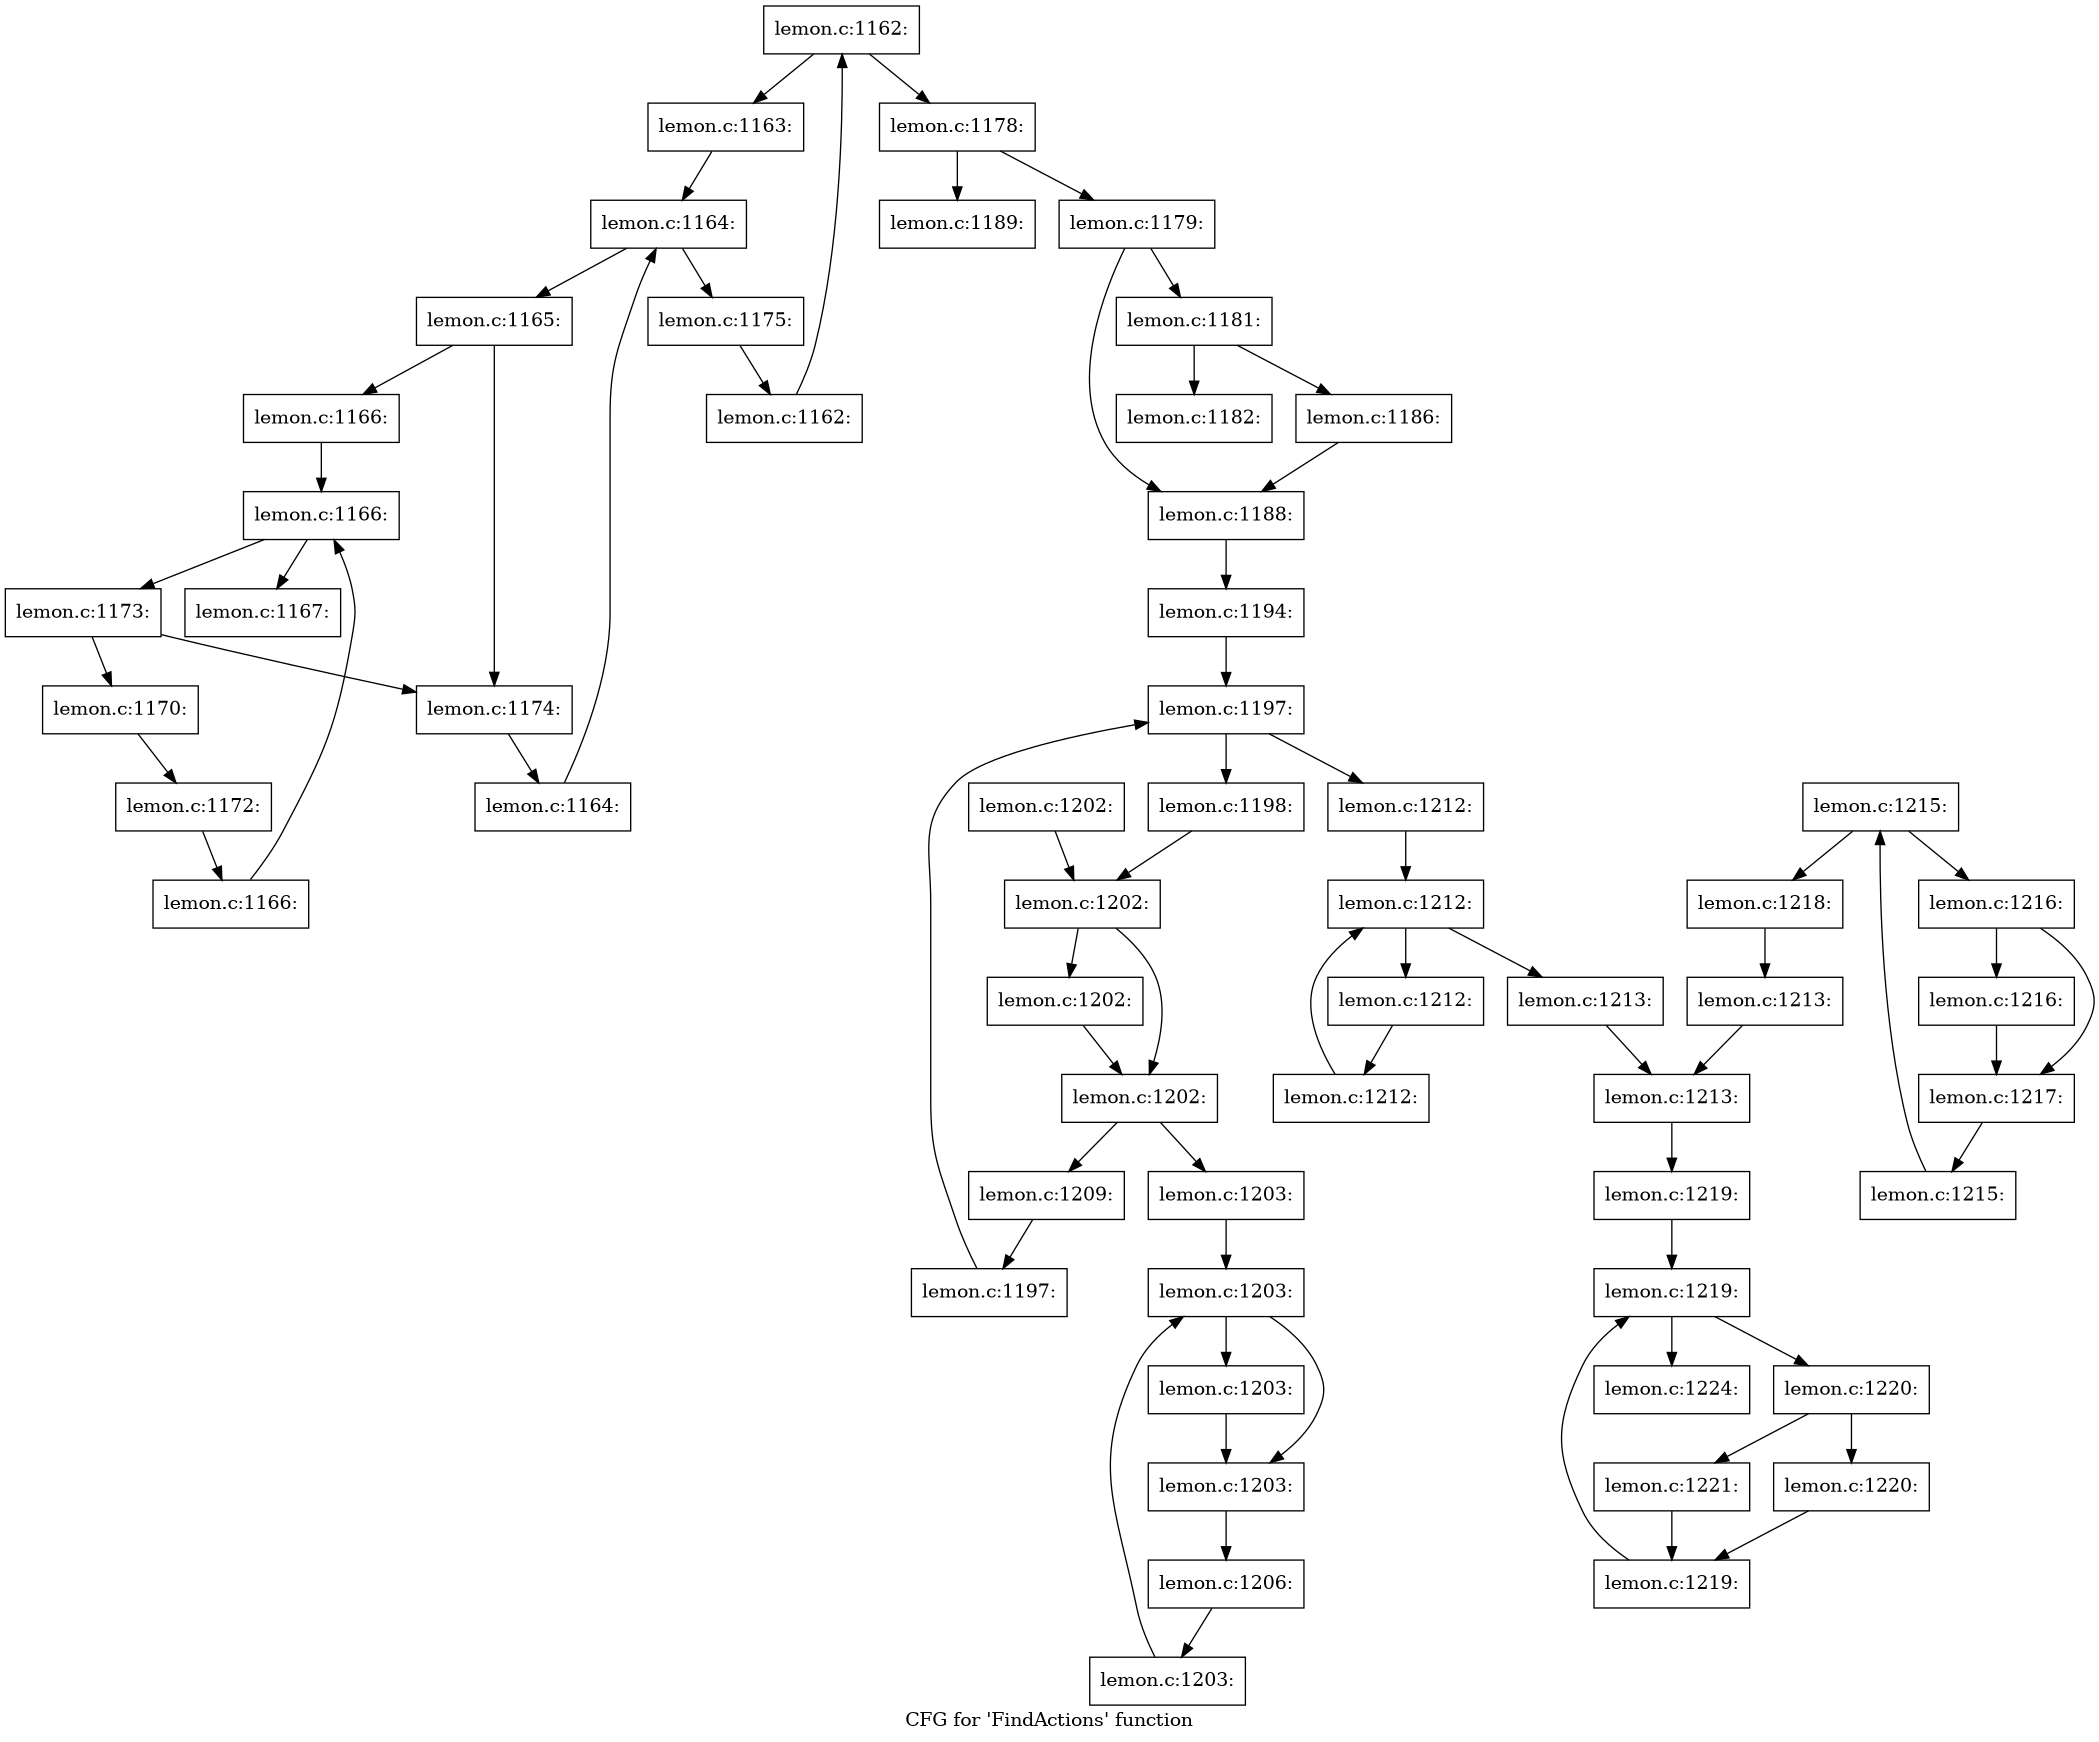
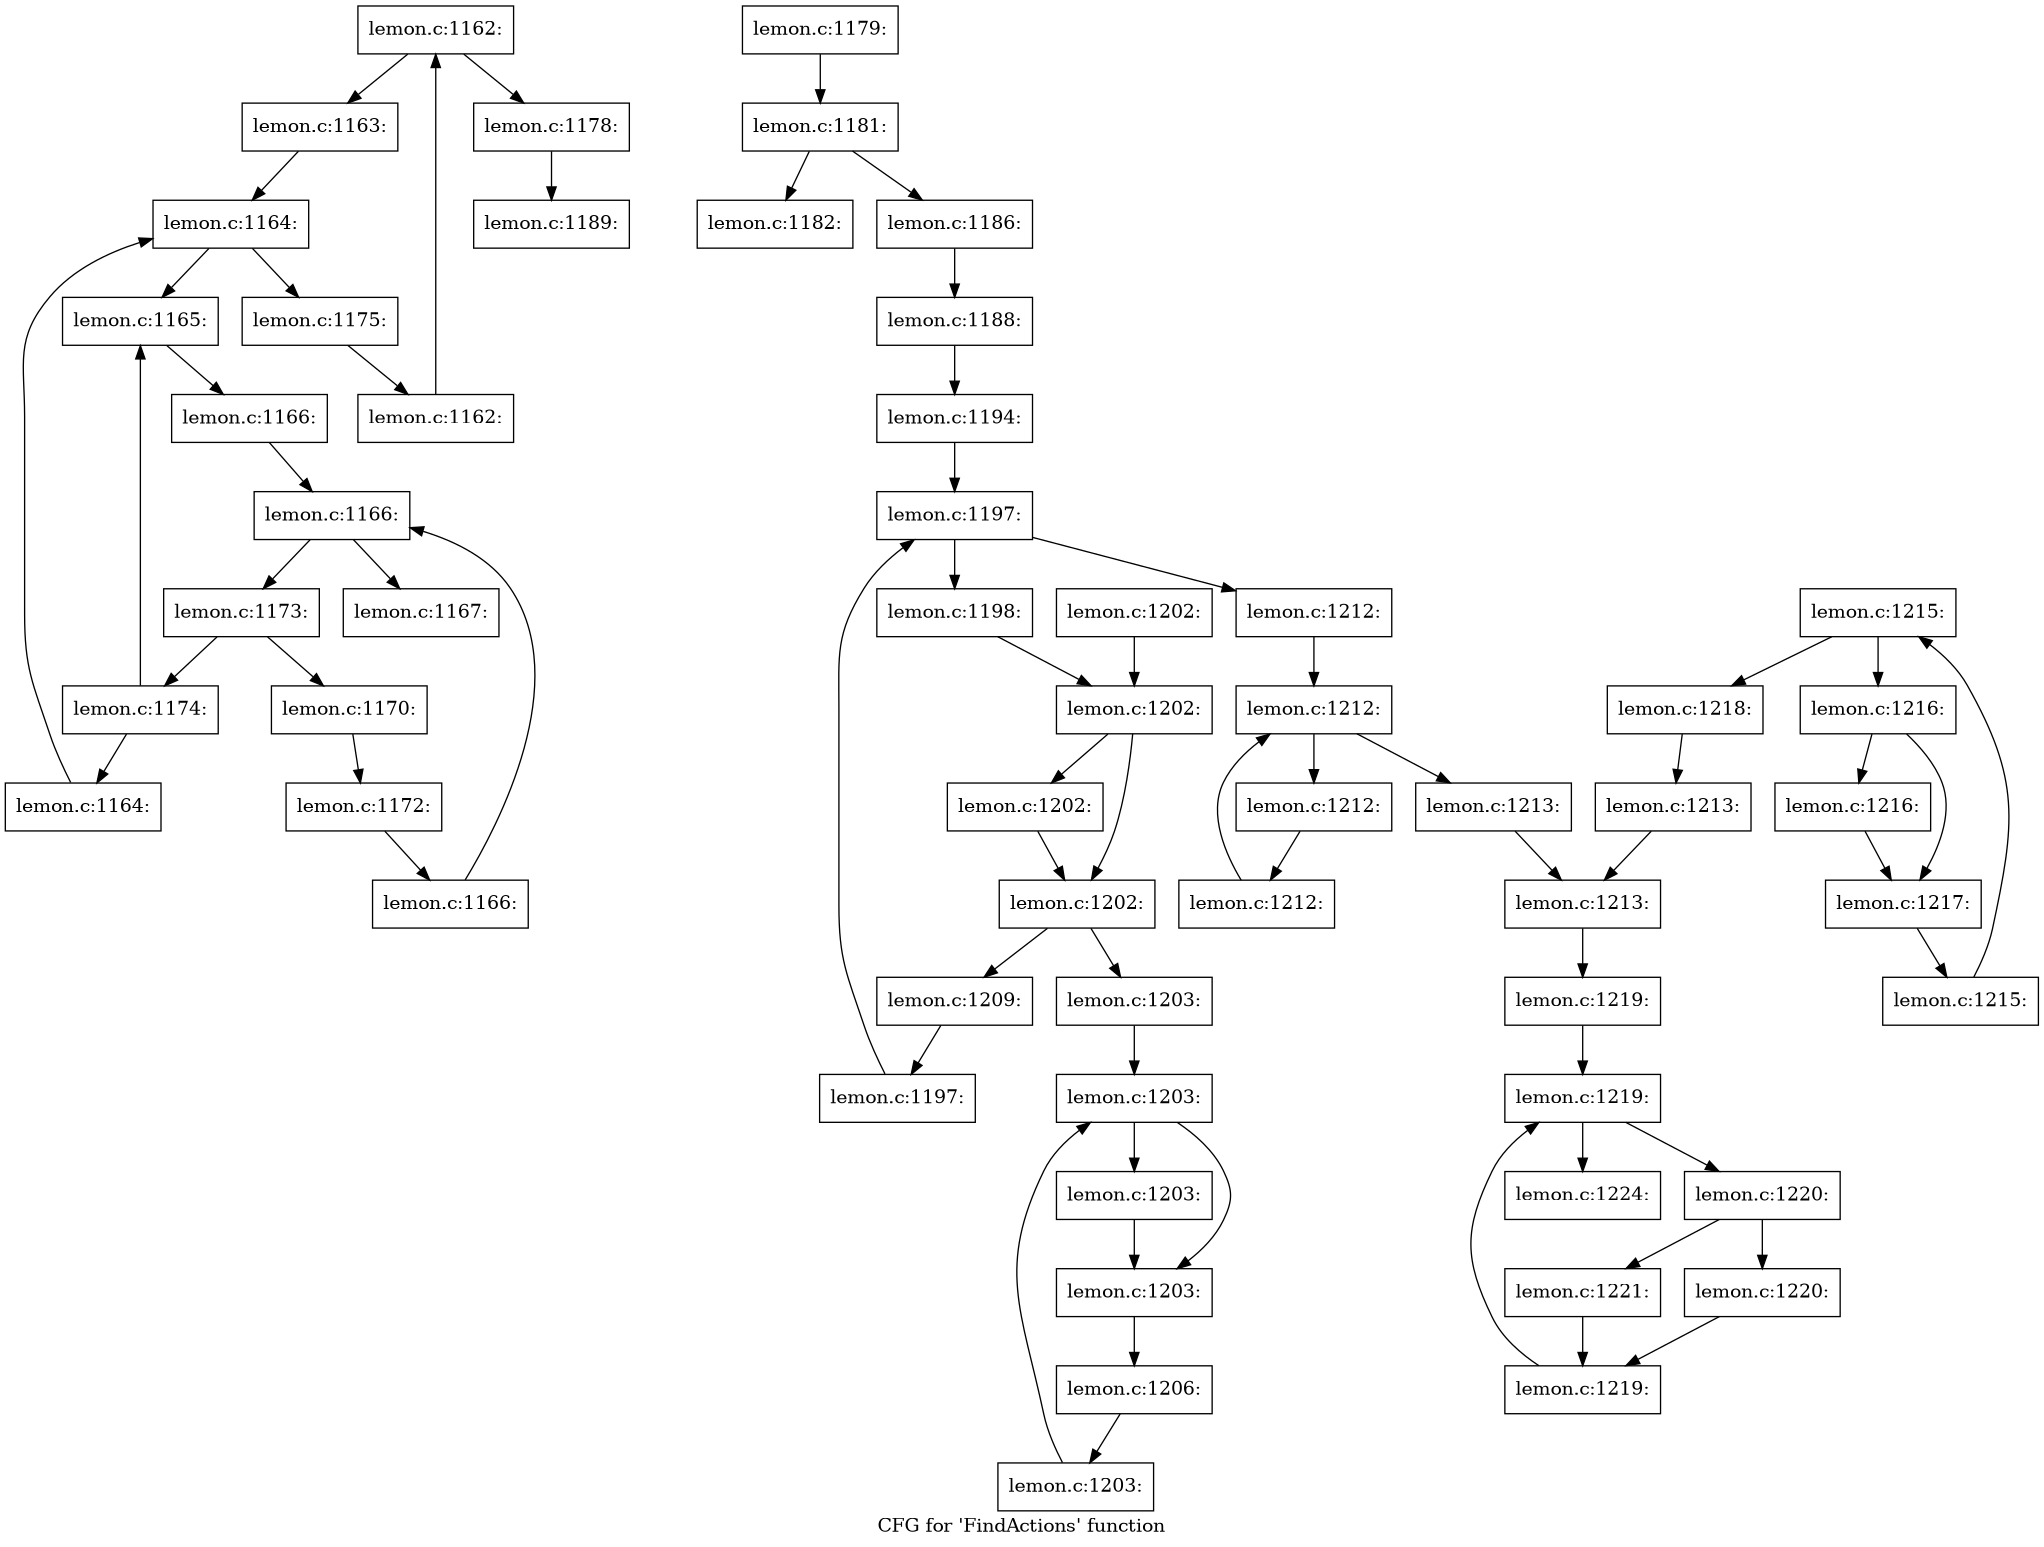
  digraph {
    label="CFG for 'FindActions' function"
    node [shape=record]
    n1 [label="{lemon.c:1162:}"]
    n2 [label="{lemon.c:1163:}"]
    n3 [label="{lemon.c:1178:}"]
    n4 [label="{lemon.c:1164:}"]
    n5 [label="{lemon.c:1179:}"]
    n6 [label="{lemon.c:1189:}"]
    n7 [label="{lemon.c:1165:}"]
    n8 [label="{lemon.c:1175:}"]
    n9 [label="{lemon.c:1181:}"]
    n10 [label="{lemon.c:1188:}"]
    n11 [label="{lemon.c:1166:}"]
    n12 [label="{lemon.c:1174:}"]
    n13 [label="{lemon.c:1162:}"]
    n14 [label="{lemon.c:1166:}"]
    n15 [label="{lemon.c:1164:}"]
    n16 [label="{lemon.c:1167:}"]
    n17 [label="{lemon.c:1173:}"]
    n18 [label="{lemon.c:1170:}"]
    n19 [label="{lemon.c:1172:}"]
    n20 [label="{lemon.c:1166:}"]
    n21 [label="{lemon.c:1182:}"]
    n22 [label="{lemon.c:1186:}"]
    n23 [label="{lemon.c:1194:}"]
    n24 [label="{lemon.c:1197:}"]
    n25 [label="{lemon.c:1198:}"]
    n26 [label="{lemon.c:1212:}"]
    n27 [label="{lemon.c:1202:}"]
    n28 [label="{lemon.c:1212:}"]
    n29 [label="{lemon.c:1202:}"]
    n30 [label="{lemon.c:1202:}"]
    n31 [label="{lemon.c:1212:}"]
    n32 [label="{lemon.c:1213:}"]
    n33 [label="{lemon.c:1203:}"]
    n34 [label="{lemon.c:1209:}"]
    n35 [label="{lemon.c:1203:}"]
    n36 [label="{lemon.c:1197:}"]
    n37 [label="{lemon.c:1203:}"]
    n38 [label="{lemon.c:1203:}"]
    n39 [label="{lemon.c:1206:}"]
    n40 [label="{lemon.c:1203:}"]
    n41 [label="{lemon.c:1202:}"]
    n42 [label="{lemon.c:1212:}"]
    n43 [label="{lemon.c:1213:}"]
    n44 [label="{lemon.c:1219:}"]
    n45 [label="{lemon.c:1219:}"]
    n46 [label="{lemon.c:1215:}"]
    n47 [label="{lemon.c:1216:}"]
    n48 [label="{lemon.c:1218:}"]
    n49 [label="{lemon.c:1220:}"]
    n50 [label="{lemon.c:1224:}"]
    n51 [label="{lemon.c:1216:}"]
    n52 [label="{lemon.c:1217:}"]
    n53 [label="{lemon.c:1213:}"]
    n54 [label="{lemon.c:1215:}"]
    n55 [label="{lemon.c:1220:}"]
    n56 [label="{lemon.c:1221:}"]
    n57 [label="{lemon.c:1219:}"]
    n1 -> n2
    n1 -> n3
    n2 -> n4
-   n3 -> n5
    n3 -> n6
    n4 -> n7
    n4 -> n8
    n5 -> n9
-   n5 -> n10
    n7 -> n11
-   n7 -> n12
+   n12 -> n7
    n8 -> n13
    n9 -> n21
    n9 -> n22
    n10 -> n23
    n11 -> n14
    n12 -> n15
    n13 -> n1
    n14 -> n16
    n14 -> n17
    n15 -> n4
    n17 -> n12
    n17 -> n18
    n18 -> n19
    n19 -> n20
    n20 -> n14
    n22 -> n10
    n23 -> n24
    n24 -> n25
    n24 -> n26
    n25 -> n27
    n26 -> n28
    n27 -> n29
    n27 -> n30
    n28 -> n31
    n28 -> n32
    n29 -> n30
    n30 -> n33
    n30 -> n34
    n31 -> n42
    n32 -> n43
    n33 -> n35
    n34 -> n36
    n35 -> n37
    n35 -> n38
    n36 -> n24
    n37 -> n38
    n38 -> n39
    n39 -> n40
    n40 -> n35
    n41 -> n27
    n42 -> n28
    n43 -> n44
    n44 -> n45
    n45 -> n49
    n45 -> n50
    n46 -> n47
    n46 -> n48
    n47 -> n51
    n47 -> n52
    n48 -> n53
    n49 -> n55
    n49 -> n56
    n51 -> n52
    n52 -> n54
    n53 -> n43
    n54 -> n46
    n55 -> n57
    n56 -> n57
    n57 -> n45
  }
